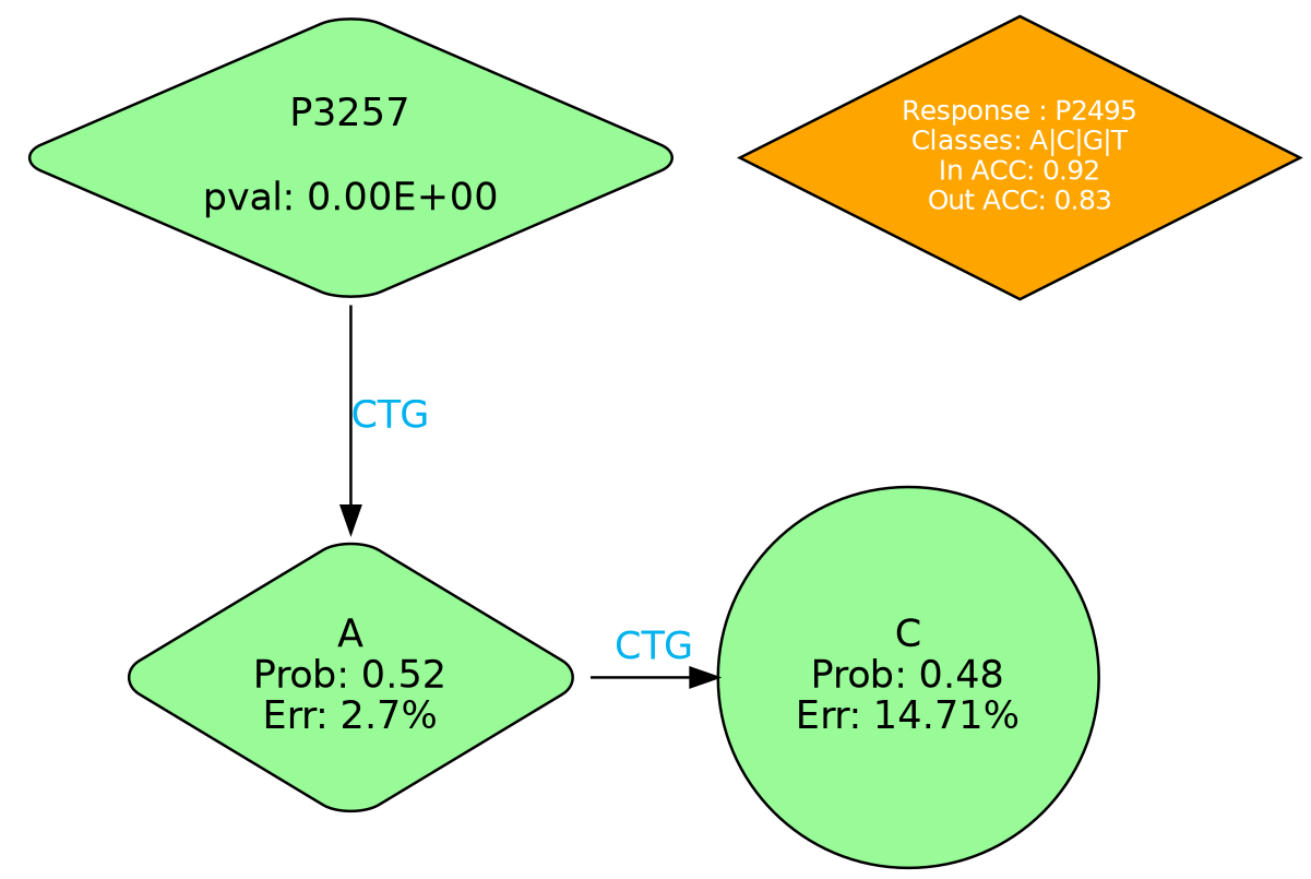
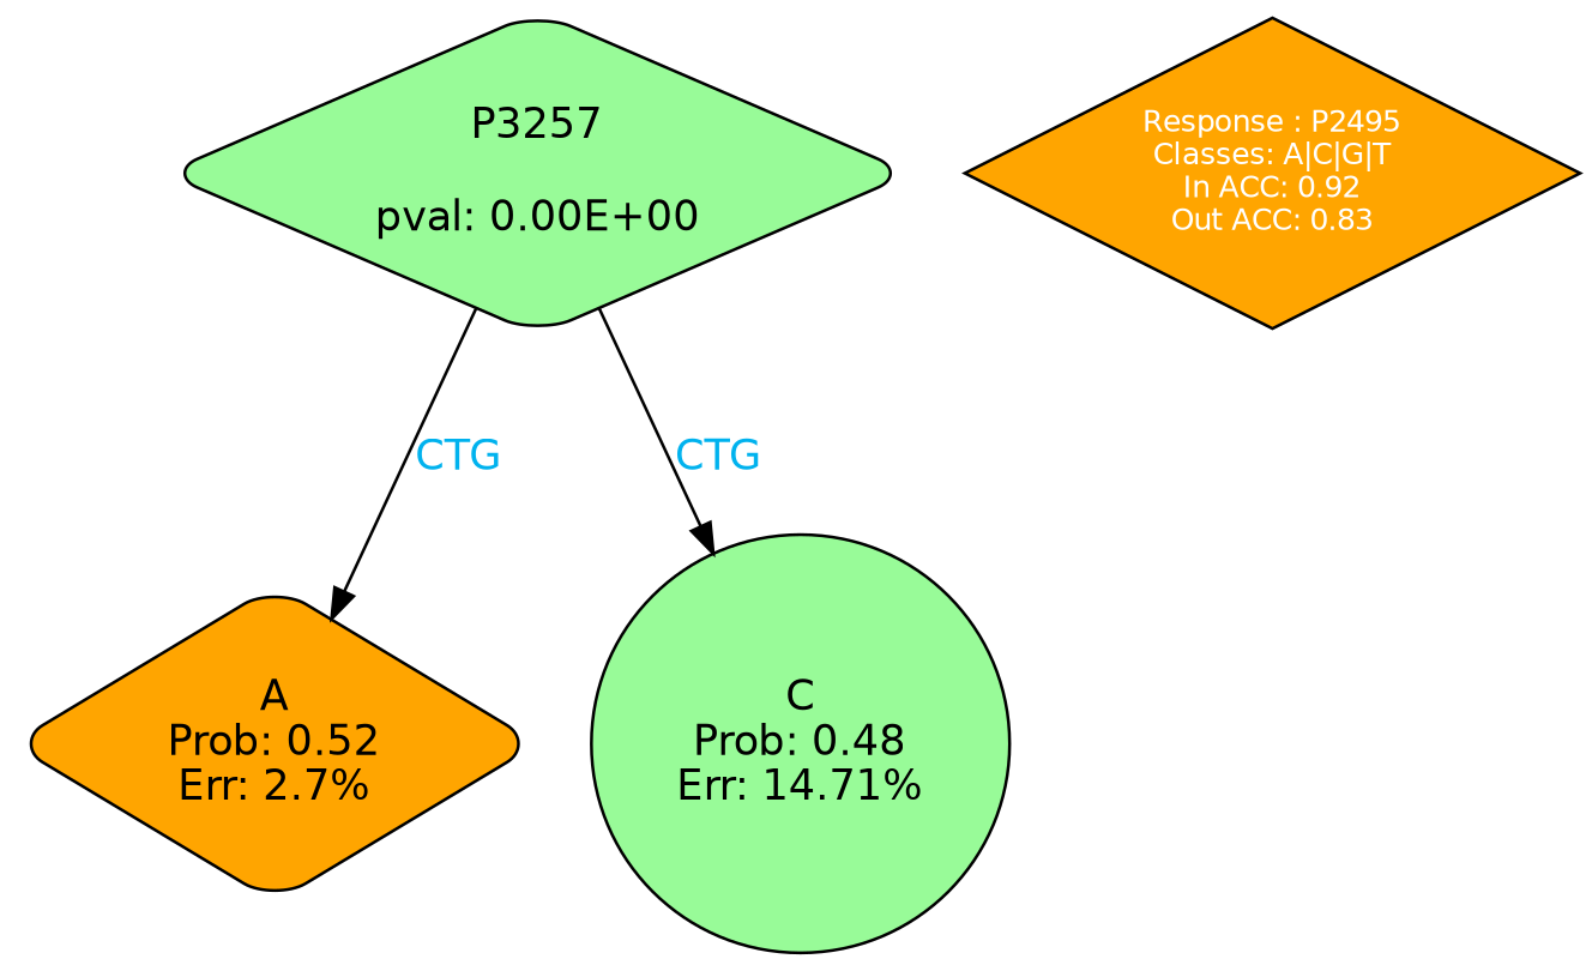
  digraph {
    ranksep=equally
    splines=polylines
    node [color=black fillcolor=orange fontname=helvetica shape=diamond style="filled, rounded"]
    edge [fontcolor=deepskyblue2 fontname=helvetica]
-   n1 [fillcolor=palegreen label="A\nProb: 0.52\nErr: 2.7%"]
+   n1 [label="A\nProb: 0.52\nErr: 2.7%"]
    n2 [fillcolor=palegreen label="C\nProb: 0.48\nErr: 14.71%" shape=circle]
    n3 [align=left fontcolor=white fontsize=10 label="Response : P2495\nClasses: A|C|G|T\nIn ACC: 0.92\nOut ACC: 0.83\n" style=filled]
    n4 [fillcolor=palegreen label="P3257\n\npval: 0.00E+00"]
    subgraph sub_1 {
      rank=same
      n1
      n2
    }
    subgraph sub_2 {
      rank=same
      n3
      n4
    }
    n4 -> n1 [label=CTG]
-   n1 -> n2 [label=CTG]
+   n4 -> n2 [label=CTG]
  }
